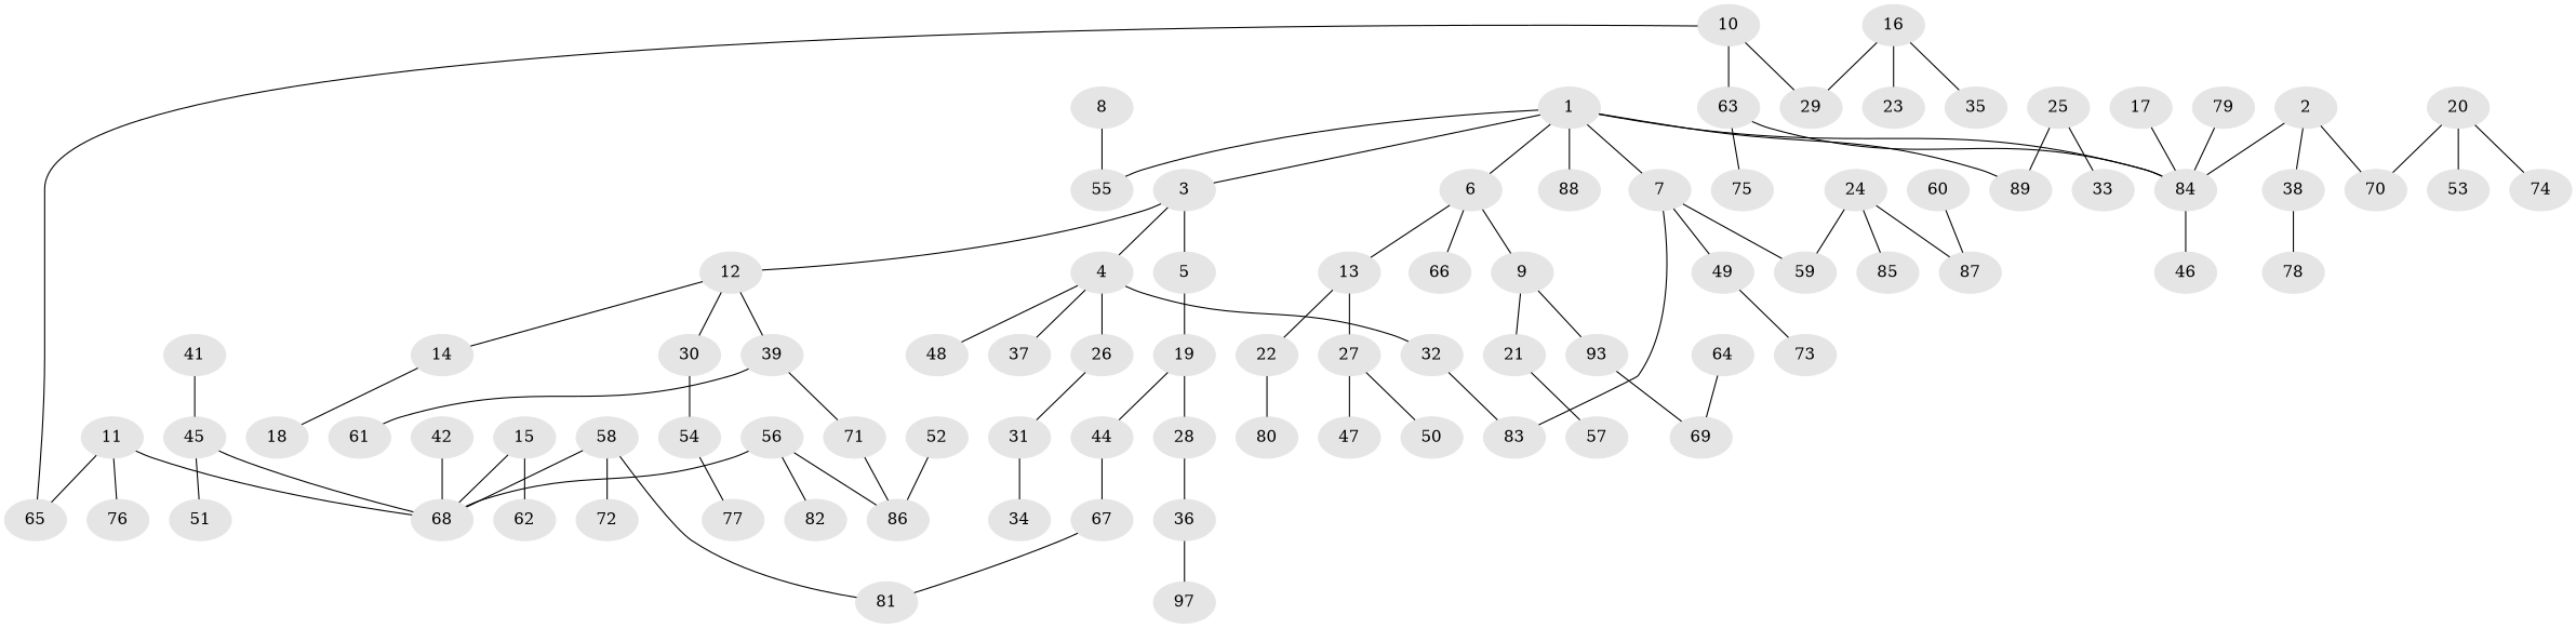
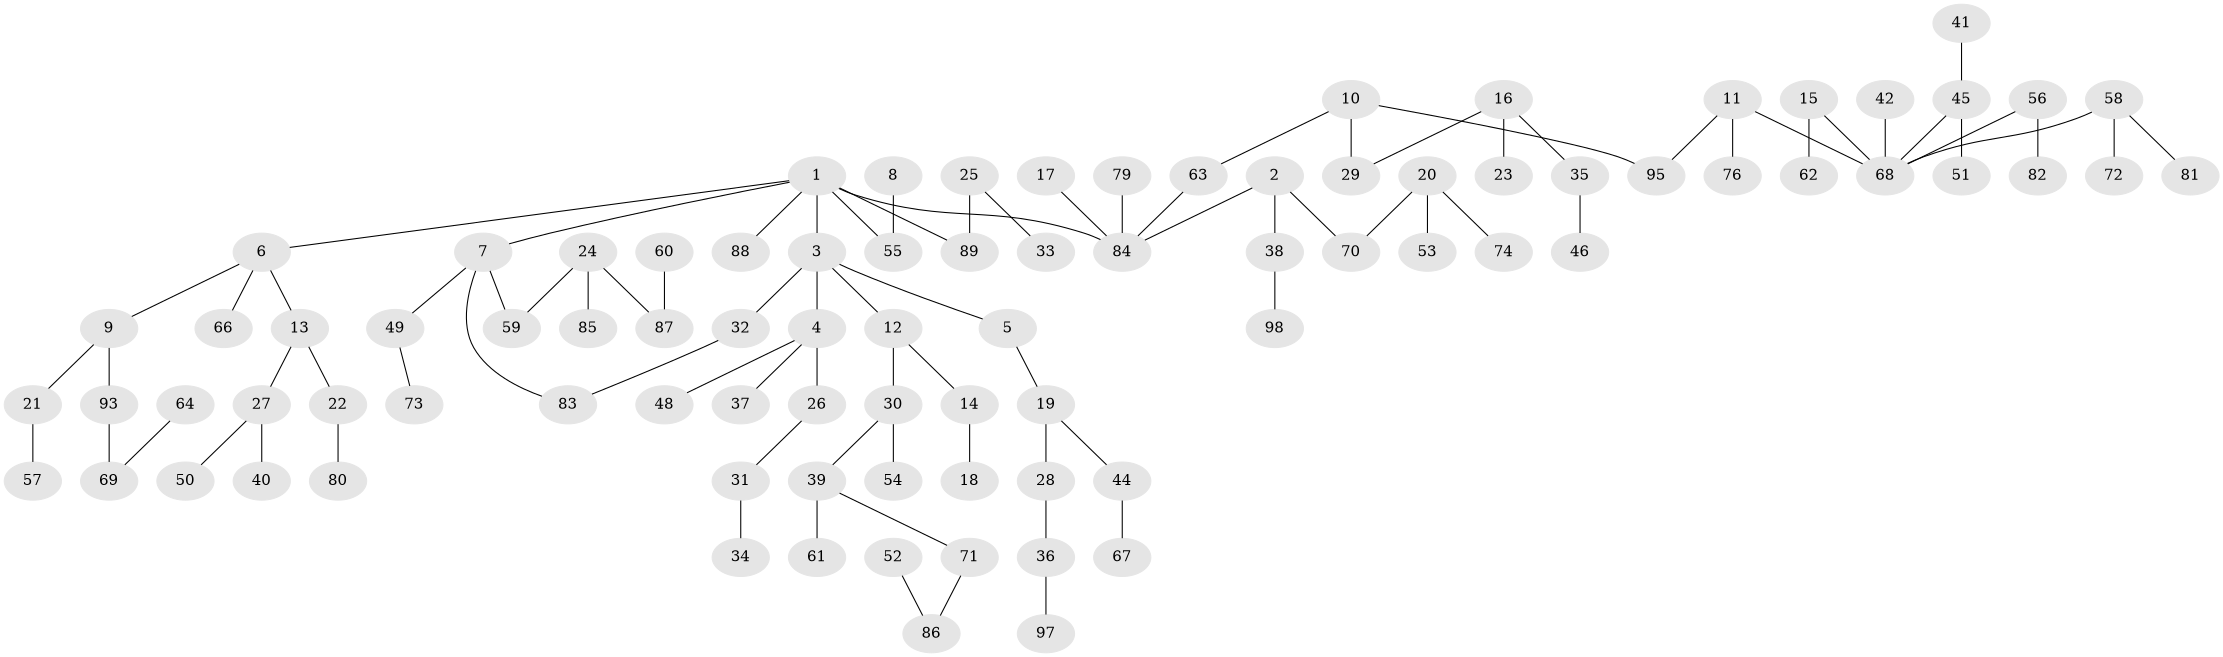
  graph {
    node [color=gray90 style=filled]
    edge [weight=1.0]
    1
    3
    6
    7
    55
    84
    88
    89
    4
    5
    12
    9
    13
    66
    49
    59
    83
    2
    38
    70
-   78
+   78 [label=98]
    26
    32
    37
    48
    19
    14
    30
    31
    28
    44
    21
    n33 [label=93]
    22
    27
    73
    8
    57
    69
    10
    29
    63
-   65
-   75
+   65 [label=95]
    11
    68
    76
    18
    39
    54
    80
-   40 [label=47]
+   40
    50
    15
    62
    16
    23
    35
    46
    17
    36
    67
    20
    53
    74
    24
    85
    87
    25
    33
    34
    n72 [label=97]
    61
    71
-   77
    86
    41
    45
    51
    42
    81
    52
    56
    82
    58
    72
    60
    64
    79
    1 -- 3
    1 -- 6
    1 -- 7
    1 -- 55
    1 -- 84
    1 -- 88
    1 -- 89
    3 -- 4
    3 -- 5
    3 -- 12
    6 -- 9
    6 -- 13
    6 -- 66
    7 -- 49
    7 -- 59
    7 -- 83
    4 -- 26
-   4 -- 32
+   3 -- 32
    4 -- 37
    4 -- 48
    5 -- 19
    12 -- 14
    12 -- 30
    9 -- 21
    9 -- n33
    13 -- 22
    13 -- 27
    49 -- 73
    2 -- 84
    2 -- 38
    2 -- 70
    38 -- 78
    26 -- 31
    32 -- 83
    19 -- 28
    19 -- 44
    14 -- 18
-   12 -- 39
+   30 -- 39
    30 -- 54
    31 -- 34
    28 -- 36
    44 -- 67
    21 -- 57
    n33 -- 69
    22 -- 80
    27 -- 40
    27 -- 50
    8 -- 55
    10 -- 29
    10 -- 63
    10 -- 65
    63 -- 84
-   63 -- 75
    11 -- 65
    11 -- 68
    11 -- 76
    39 -- 61
    39 -- 71
-   54 -- 77
    15 -- 68
    15 -- 62
    16 -- 29
    16 -- 23
    16 -- 35
-   84 -- 46
+   35 -- 46
    17 -- 84
    36 -- n72
-   67 -- 81
    20 -- 70
    20 -- 53
    20 -- 74
    24 -- 59
    24 -- 85
    24 -- 87
    25 -- 89
    25 -- 33
    71 -- 86
    41 -- 45
    45 -- 68
    45 -- 51
    42 -- 68
    52 -- 86
    56 -- 68
-   56 -- 86
    56 -- 82
    58 -- 68
    58 -- 81
    58 -- 72
    60 -- 87
    64 -- 69
    79 -- 84
  }
